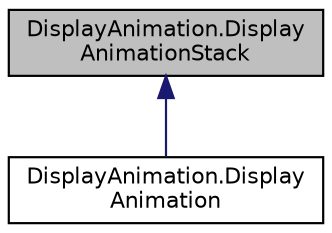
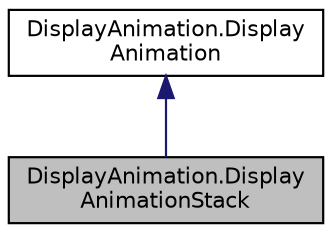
  digraph {
    rankdir=TB
    node [color=black fontname=Helvetica fontsize=10 shape=record style=filled]
    n1 [fillcolor=grey75 fontcolor=black height=0.2 label="DisplayAnimation.Display\lAnimationStack" width=0.4]
    n2 [fillcolor=white height=0.2 label="DisplayAnimation.Display\lAnimation" width=0.4]
-   n1 -> n2 [color=midnightblue dir=back fontname=Helvetica fontsize=10 labelfontname=Helvetica labelfontsize=10 style=solid]
+   n2 -> n1 [color=midnightblue dir=back fontname=Helvetica fontsize=10 labelfontname=Helvetica labelfontsize=10 style=solid]
  }
